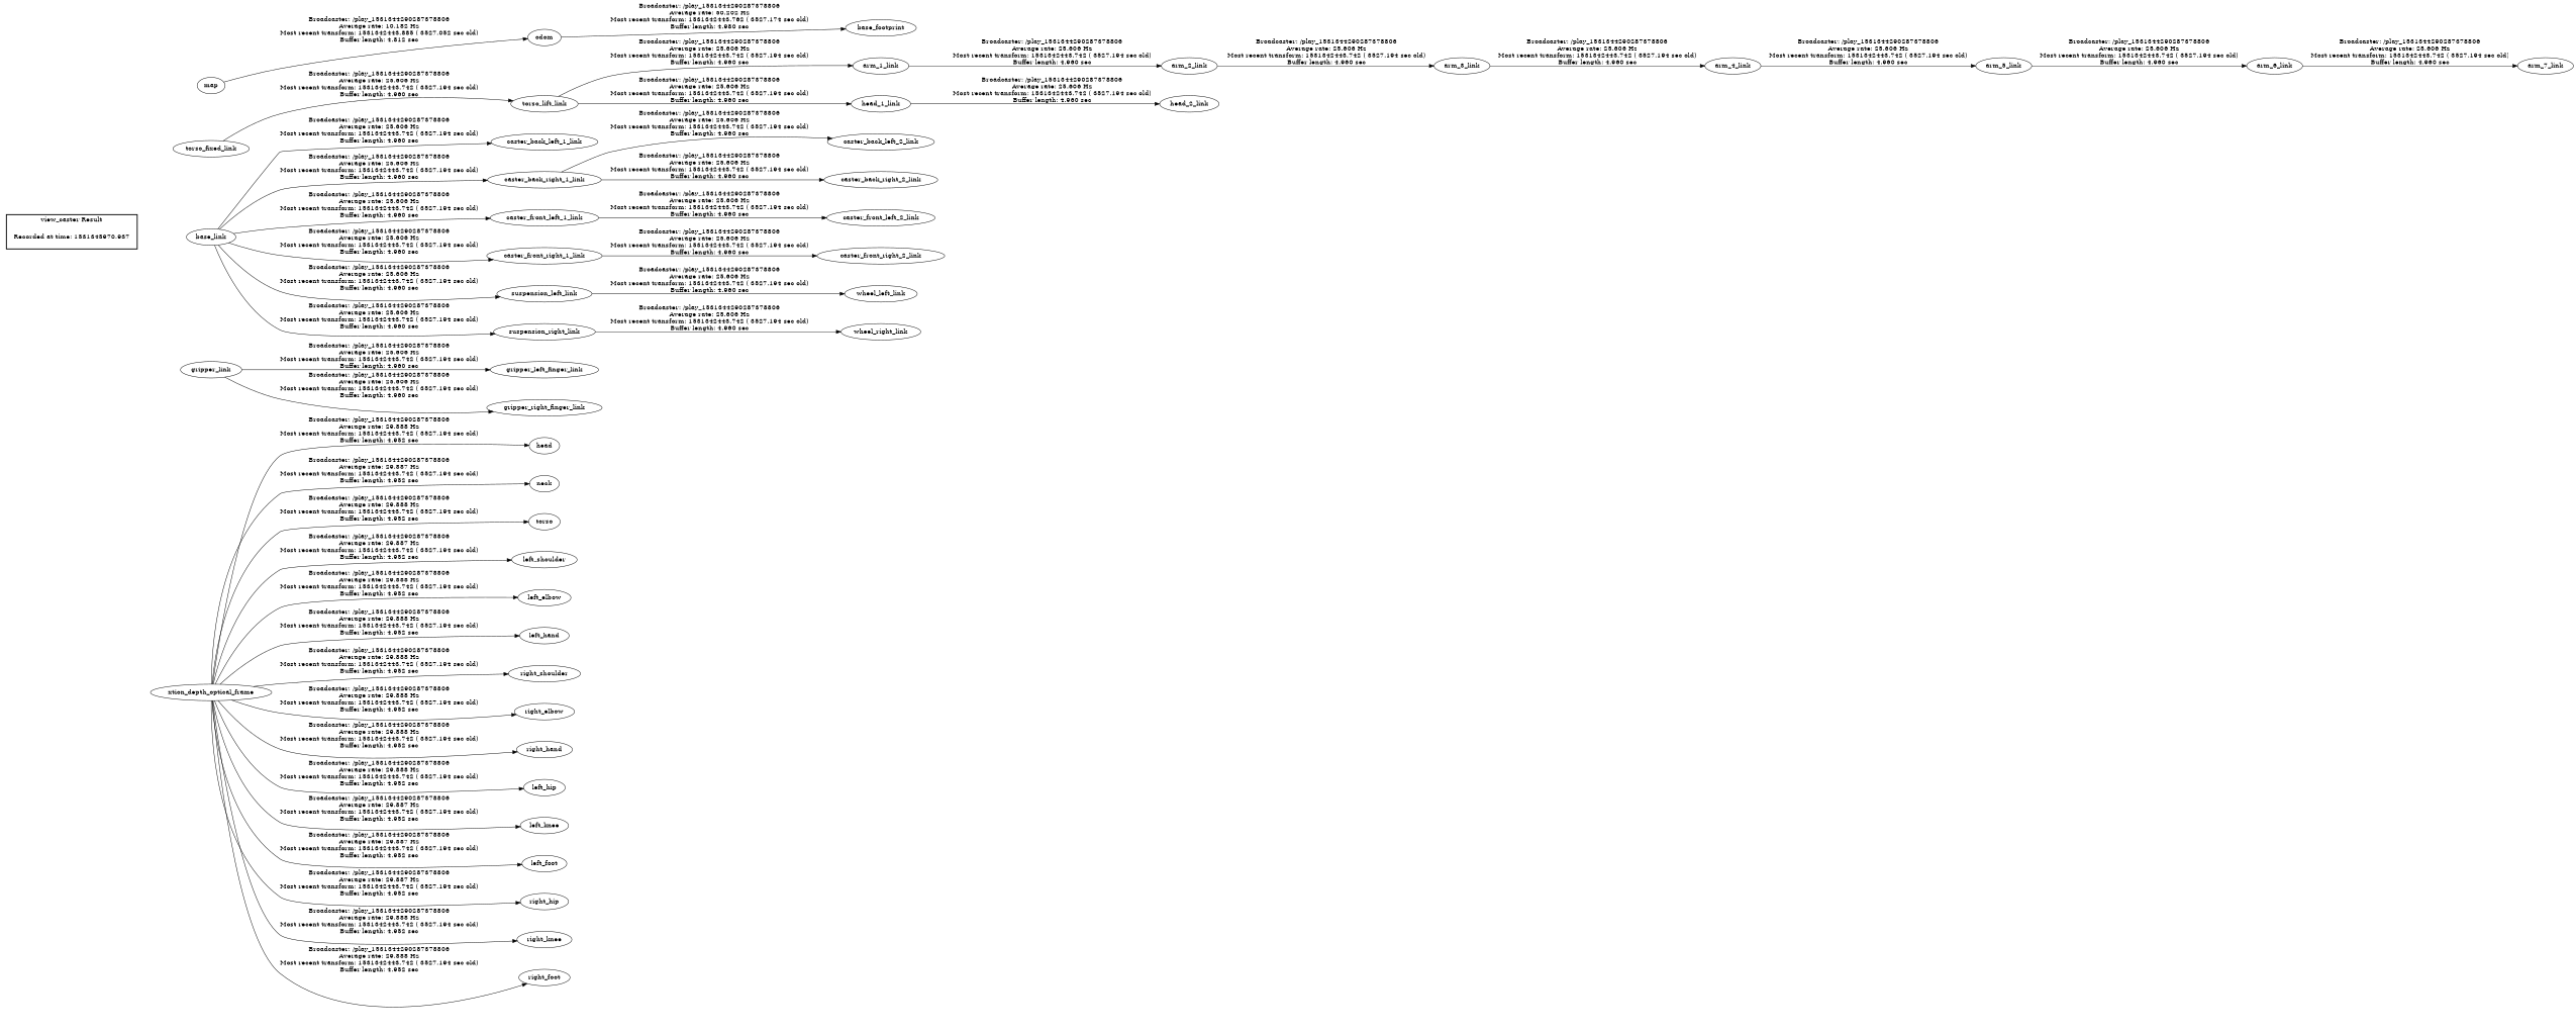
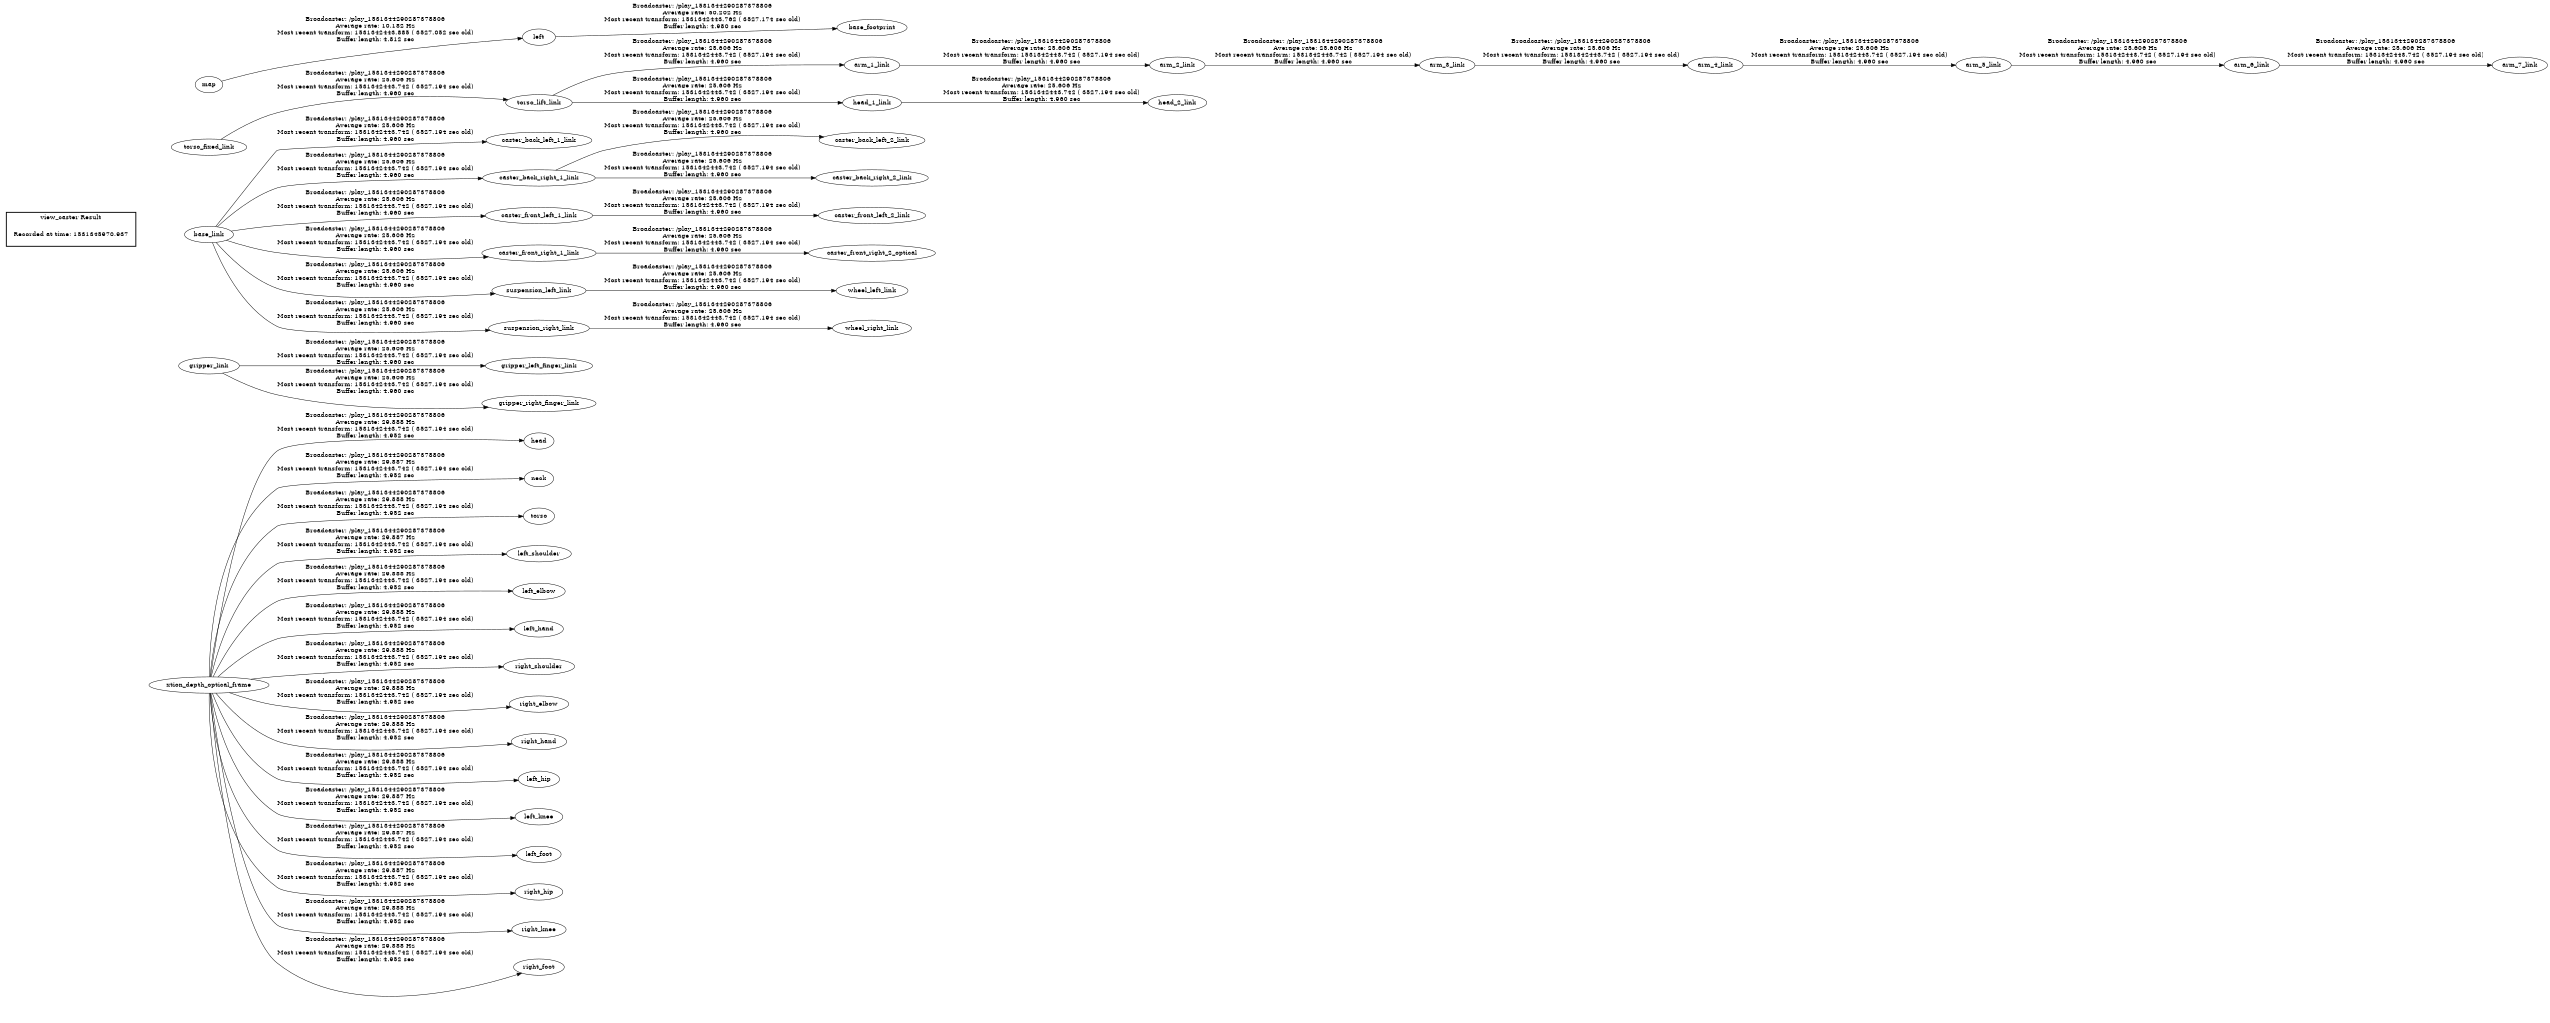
  digraph {
    rankdir=LR
    "Recorded at time: 1531345970.937" [shape=plaintext]
    map
    torso_fixed_link
    base_link
    gripper_link
    xtion_depth_optical_frame
-   odom
+   odom [label=left]
    base_footprint
    torso_lift_link
    arm_1_link
    head_1_link
    arm_2_link
    head_2_link
    arm_3_link
    arm_4_link
    arm_5_link
    arm_6_link
    arm_7_link
    caster_back_left_1_link
    caster_back_right_1_link
    caster_front_left_1_link
    caster_front_right_1_link
    suspension_left_link
    suspension_right_link
    caster_back_left_2_link
    caster_back_right_2_link
    caster_front_left_2_link
-   caster_front_right_2_link
+   caster_front_right_2_link [label=caster_front_right_2_optical]
    wheel_left_link
    wheel_right_link
    gripper_left_finger_link
    gripper_right_finger_link
    head
    neck
    torso
    left_shoulder
    left_elbow
    left_hand
    right_shoulder
    right_elbow
    right_hand
    left_hip
    left_knee
    left_foot
    right_hip
    right_knee
    right_foot
    subgraph cluster_1 {
      color=black
      label="view_caster Result"
      style=bold
      "Recorded at time: 1531345970.937"
    }
    "Recorded at time: 1531345970.937" -> map [style=invis]
    "Recorded at time: 1531345970.937" -> torso_fixed_link [style=invis]
    "Recorded at time: 1531345970.937" -> base_link [style=invis]
    "Recorded at time: 1531345970.937" -> gripper_link [style=invis]
    "Recorded at time: 1531345970.937" -> xtion_depth_optical_frame [style=invis]
    map -> odom [label="Broadcaster: /play_1531344290287378806\nAverage rate: 10.182 Hz\nMost recent transform: 1531342443.885 ( 3527.052 sec old)\nBuffer length: 4.812 sec\n"]
    torso_fixed_link -> torso_lift_link [label="Broadcaster: /play_1531344290287378806\nAverage rate: 25.606 Hz\nMost recent transform: 1531342443.742 ( 3527.194 sec old)\nBuffer length: 4.960 sec\n"]
    base_link -> caster_back_left_1_link [label="Broadcaster: /play_1531344290287378806\nAverage rate: 25.606 Hz\nMost recent transform: 1531342443.742 ( 3527.194 sec old)\nBuffer length: 4.960 sec\n"]
    base_link -> caster_back_right_1_link [label="Broadcaster: /play_1531344290287378806\nAverage rate: 25.606 Hz\nMost recent transform: 1531342443.742 ( 3527.194 sec old)\nBuffer length: 4.960 sec\n"]
    base_link -> caster_front_left_1_link [label="Broadcaster: /play_1531344290287378806\nAverage rate: 25.606 Hz\nMost recent transform: 1531342443.742 ( 3527.194 sec old)\nBuffer length: 4.960 sec\n"]
    base_link -> caster_front_right_1_link [label="Broadcaster: /play_1531344290287378806\nAverage rate: 25.606 Hz\nMost recent transform: 1531342443.742 ( 3527.194 sec old)\nBuffer length: 4.960 sec\n"]
    base_link -> suspension_left_link [label="Broadcaster: /play_1531344290287378806\nAverage rate: 25.606 Hz\nMost recent transform: 1531342443.742 ( 3527.194 sec old)\nBuffer length: 4.960 sec\n"]
    base_link -> suspension_right_link [label="Broadcaster: /play_1531344290287378806\nAverage rate: 25.606 Hz\nMost recent transform: 1531342443.742 ( 3527.194 sec old)\nBuffer length: 4.960 sec\n"]
    gripper_link -> gripper_left_finger_link [label="Broadcaster: /play_1531344290287378806\nAverage rate: 25.606 Hz\nMost recent transform: 1531342443.742 ( 3527.194 sec old)\nBuffer length: 4.960 sec\n"]
    gripper_link -> gripper_right_finger_link [label="Broadcaster: /play_1531344290287378806\nAverage rate: 25.606 Hz\nMost recent transform: 1531342443.742 ( 3527.194 sec old)\nBuffer length: 4.960 sec\n"]
    xtion_depth_optical_frame -> head [label="Broadcaster: /play_1531344290287378806\nAverage rate: 29.888 Hz\nMost recent transform: 1531342443.742 ( 3527.194 sec old)\nBuffer length: 4.952 sec\n"]
    xtion_depth_optical_frame -> neck [label="Broadcaster: /play_1531344290287378806\nAverage rate: 29.887 Hz\nMost recent transform: 1531342443.742 ( 3527.194 sec old)\nBuffer length: 4.952 sec\n"]
    xtion_depth_optical_frame -> torso [label="Broadcaster: /play_1531344290287378806\nAverage rate: 29.888 Hz\nMost recent transform: 1531342443.742 ( 3527.194 sec old)\nBuffer length: 4.952 sec\n"]
    xtion_depth_optical_frame -> left_shoulder [label="Broadcaster: /play_1531344290287378806\nAverage rate: 29.887 Hz\nMost recent transform: 1531342443.742 ( 3527.194 sec old)\nBuffer length: 4.952 sec\n"]
    xtion_depth_optical_frame -> left_elbow [label="Broadcaster: /play_1531344290287378806\nAverage rate: 29.888 Hz\nMost recent transform: 1531342443.742 ( 3527.194 sec old)\nBuffer length: 4.952 sec\n"]
    xtion_depth_optical_frame -> left_hand [label="Broadcaster: /play_1531344290287378806\nAverage rate: 29.888 Hz\nMost recent transform: 1531342443.742 ( 3527.194 sec old)\nBuffer length: 4.952 sec\n"]
    xtion_depth_optical_frame -> right_shoulder [label="Broadcaster: /play_1531344290287378806\nAverage rate: 29.888 Hz\nMost recent transform: 1531342443.742 ( 3527.194 sec old)\nBuffer length: 4.952 sec\n"]
    xtion_depth_optical_frame -> right_elbow [label="Broadcaster: /play_1531344290287378806\nAverage rate: 29.888 Hz\nMost recent transform: 1531342443.742 ( 3527.194 sec old)\nBuffer length: 4.952 sec\n"]
    xtion_depth_optical_frame -> right_hand [label="Broadcaster: /play_1531344290287378806\nAverage rate: 29.888 Hz\nMost recent transform: 1531342443.742 ( 3527.194 sec old)\nBuffer length: 4.952 sec\n"]
    xtion_depth_optical_frame -> left_hip [label="Broadcaster: /play_1531344290287378806\nAverage rate: 29.888 Hz\nMost recent transform: 1531342443.742 ( 3527.194 sec old)\nBuffer length: 4.952 sec\n"]
    xtion_depth_optical_frame -> left_knee [label="Broadcaster: /play_1531344290287378806\nAverage rate: 29.887 Hz\nMost recent transform: 1531342443.742 ( 3527.194 sec old)\nBuffer length: 4.952 sec\n"]
    xtion_depth_optical_frame -> left_foot [label="Broadcaster: /play_1531344290287378806\nAverage rate: 29.887 Hz\nMost recent transform: 1531342443.742 ( 3527.194 sec old)\nBuffer length: 4.952 sec\n"]
    xtion_depth_optical_frame -> right_hip [label="Broadcaster: /play_1531344290287378806\nAverage rate: 29.887 Hz\nMost recent transform: 1531342443.742 ( 3527.194 sec old)\nBuffer length: 4.952 sec\n"]
    xtion_depth_optical_frame -> right_knee [label="Broadcaster: /play_1531344290287378806\nAverage rate: 29.888 Hz\nMost recent transform: 1531342443.742 ( 3527.194 sec old)\nBuffer length: 4.952 sec\n"]
    xtion_depth_optical_frame -> right_foot [label="Broadcaster: /play_1531344290287378806\nAverage rate: 29.888 Hz\nMost recent transform: 1531342443.742 ( 3527.194 sec old)\nBuffer length: 4.952 sec\n"]
    odom -> base_footprint [label="Broadcaster: /play_1531344290287378806\nAverage rate: 50.202 Hz\nMost recent transform: 1531342443.762 ( 3527.174 sec old)\nBuffer length: 4.980 sec\n"]
    torso_lift_link -> arm_1_link [label="Broadcaster: /play_1531344290287378806\nAverage rate: 25.606 Hz\nMost recent transform: 1531342443.742 ( 3527.194 sec old)\nBuffer length: 4.960 sec\n"]
    torso_lift_link -> head_1_link [label="Broadcaster: /play_1531344290287378806\nAverage rate: 25.606 Hz\nMost recent transform: 1531342443.742 ( 3527.194 sec old)\nBuffer length: 4.960 sec\n"]
    arm_1_link -> arm_2_link [label="Broadcaster: /play_1531344290287378806\nAverage rate: 25.606 Hz\nMost recent transform: 1531342443.742 ( 3527.194 sec old)\nBuffer length: 4.960 sec\n"]
    head_1_link -> head_2_link [label="Broadcaster: /play_1531344290287378806\nAverage rate: 25.606 Hz\nMost recent transform: 1531342443.742 ( 3527.194 sec old)\nBuffer length: 4.960 sec\n"]
    arm_2_link -> arm_3_link [label="Broadcaster: /play_1531344290287378806\nAverage rate: 25.606 Hz\nMost recent transform: 1531342443.742 ( 3527.194 sec old)\nBuffer length: 4.960 sec\n"]
    arm_3_link -> arm_4_link [label="Broadcaster: /play_1531344290287378806\nAverage rate: 25.606 Hz\nMost recent transform: 1531342443.742 ( 3527.194 sec old)\nBuffer length: 4.960 sec\n"]
    arm_4_link -> arm_5_link [label="Broadcaster: /play_1531344290287378806\nAverage rate: 25.606 Hz\nMost recent transform: 1531342443.742 ( 3527.194 sec old)\nBuffer length: 4.960 sec\n"]
    arm_5_link -> arm_6_link [label="Broadcaster: /play_1531344290287378806\nAverage rate: 25.606 Hz\nMost recent transform: 1531342443.742 ( 3527.194 sec old)\nBuffer length: 4.960 sec\n"]
    arm_6_link -> arm_7_link [label="Broadcaster: /play_1531344290287378806\nAverage rate: 25.606 Hz\nMost recent transform: 1531342443.742 ( 3527.194 sec old)\nBuffer length: 4.960 sec\n"]
    caster_back_right_1_link -> caster_back_left_2_link [label="Broadcaster: /play_1531344290287378806\nAverage rate: 25.606 Hz\nMost recent transform: 1531342443.742 ( 3527.194 sec old)\nBuffer length: 4.960 sec\n"]
    caster_back_right_1_link -> caster_back_right_2_link [label="Broadcaster: /play_1531344290287378806\nAverage rate: 25.606 Hz\nMost recent transform: 1531342443.742 ( 3527.194 sec old)\nBuffer length: 4.960 sec\n"]
    caster_front_left_1_link -> caster_front_left_2_link [label="Broadcaster: /play_1531344290287378806\nAverage rate: 25.606 Hz\nMost recent transform: 1531342443.742 ( 3527.194 sec old)\nBuffer length: 4.960 sec\n"]
    caster_front_right_1_link -> caster_front_right_2_link [label="Broadcaster: /play_1531344290287378806\nAverage rate: 25.606 Hz\nMost recent transform: 1531342443.742 ( 3527.194 sec old)\nBuffer length: 4.960 sec\n"]
    suspension_left_link -> wheel_left_link [label="Broadcaster: /play_1531344290287378806\nAverage rate: 25.606 Hz\nMost recent transform: 1531342443.742 ( 3527.194 sec old)\nBuffer length: 4.960 sec\n"]
    suspension_right_link -> wheel_right_link [label="Broadcaster: /play_1531344290287378806\nAverage rate: 25.606 Hz\nMost recent transform: 1531342443.742 ( 3527.194 sec old)\nBuffer length: 4.960 sec\n"]
  }
